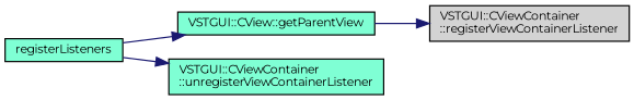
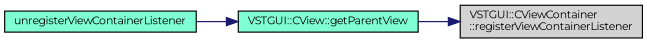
  digraph {
    fontname=Montserrat
    rankdir=LR
    node [color=black fillcolor=aquamarine fontname=Montserrat fontsize=9 shape=record style=filled]
    edge [color=midnightblue fontname=Montserrat fontsize=9 labelfontname=Arial labelfontsize=9 style=solid]
-   n1 [fontcolor=black height=0.2 label=registerListeners width=0.4]
+   n1 [fontcolor=black height=0.2 label=unregisterViewContainerListener width=0.4]
    n2 [height=0.2 label="VSTGUI::CView::getParentView" width=0.4]
-   n3 [height=0.2 label="VSTGUI::CViewContainer\l::unregisterViewContainerListener" width=0.4]
    n4 [fillcolor=lightgrey height=0.2 label="VSTGUI::CViewContainer\l::registerViewContainerListener" width=0.4]
    n1 -> n2
-   n1 -> n3
    n2 -> n4
  }
